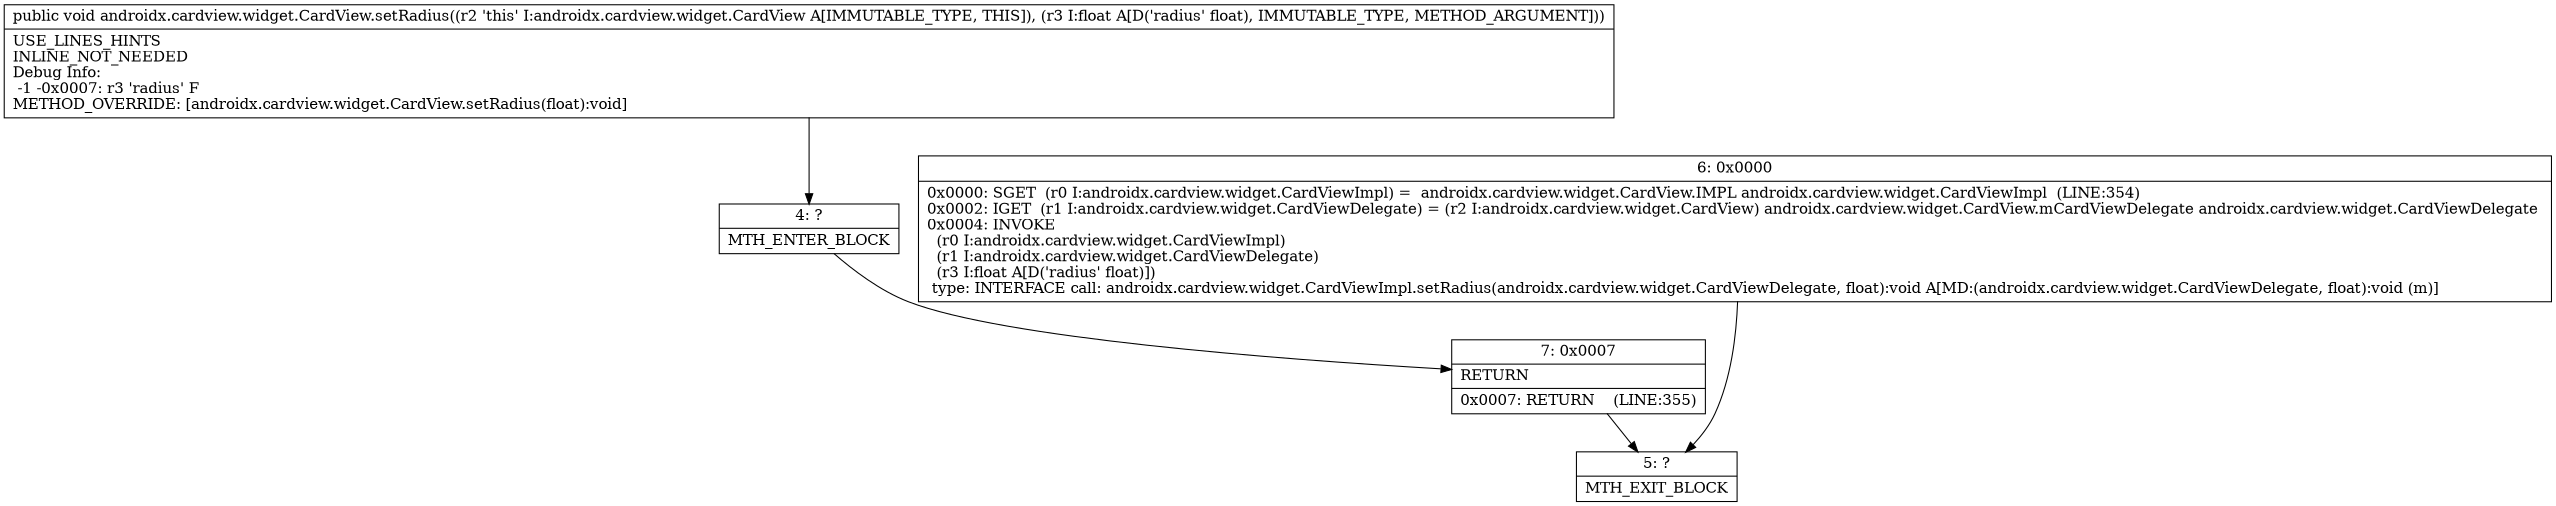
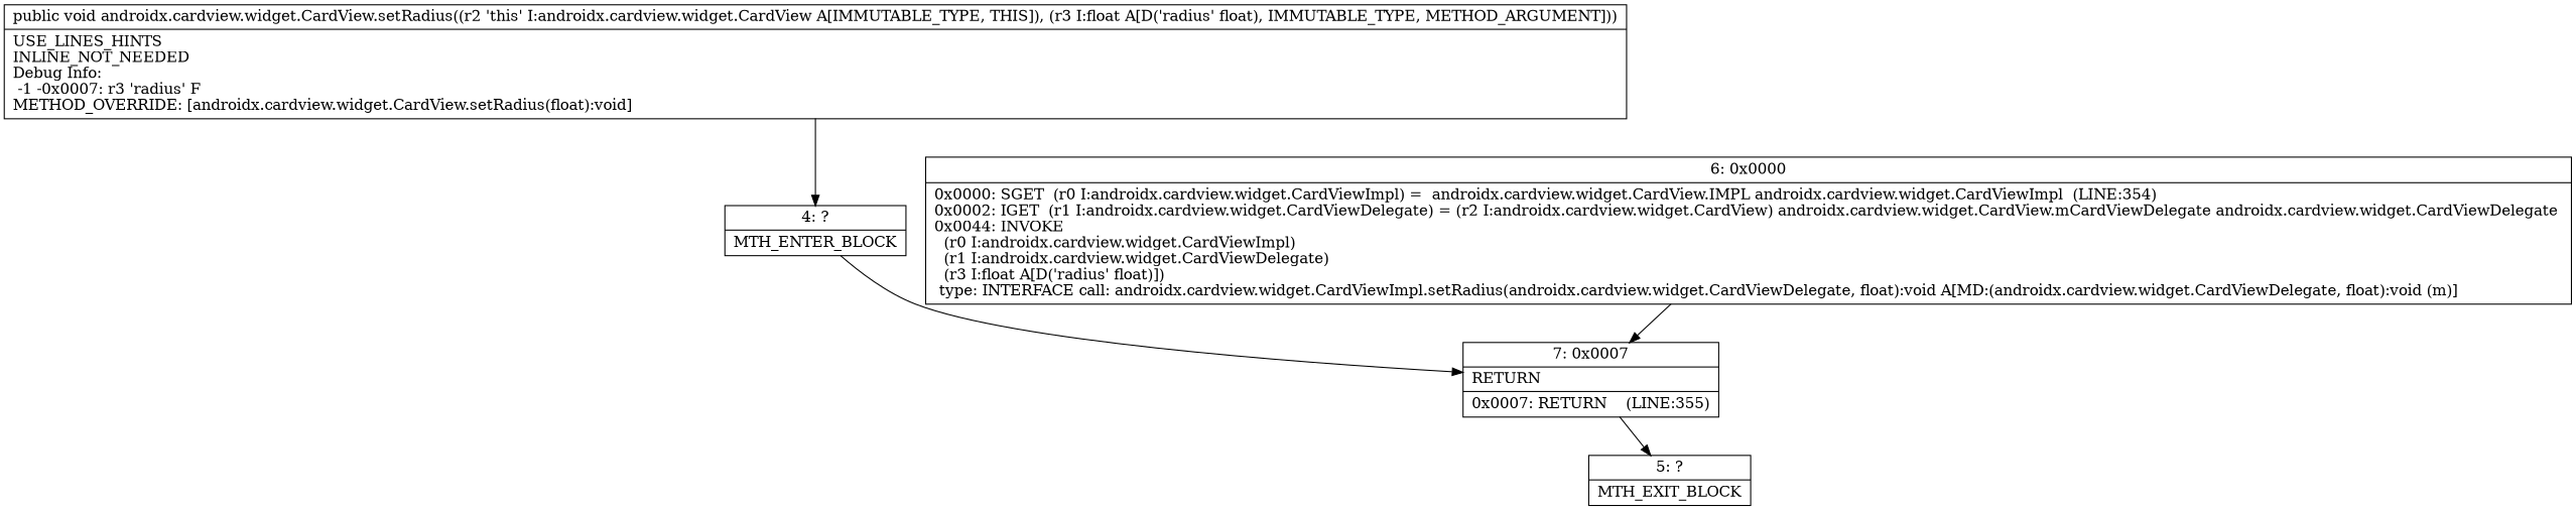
  digraph {
    node [shape=record]
    n1 [label="{4\:\ ?|MTH_ENTER_BLOCK\l}"]
    n2 [label="{7\:\ 0x0007|RETURN\l|0x0007: RETURN    (LINE:355)\l}"]
-   n3 [label="{6\:\ 0x0000|0x0000: SGET  (r0 I:androidx.cardview.widget.CardViewImpl) =  androidx.cardview.widget.CardView.IMPL androidx.cardview.widget.CardViewImpl  (LINE:354)\l0x0002: IGET  (r1 I:androidx.cardview.widget.CardViewDelegate) = (r2 I:androidx.cardview.widget.CardView) androidx.cardview.widget.CardView.mCardViewDelegate androidx.cardview.widget.CardViewDelegate \l0x0004: INVOKE  \l  (r0 I:androidx.cardview.widget.CardViewImpl)\l  (r1 I:androidx.cardview.widget.CardViewDelegate)\l  (r3 I:float A[D('radius' float)])\l type: INTERFACE call: androidx.cardview.widget.CardViewImpl.setRadius(androidx.cardview.widget.CardViewDelegate, float):void A[MD:(androidx.cardview.widget.CardViewDelegate, float):void (m)]\l}"]
+   n3 [label="{6\:\ 0x0000|0x0000: SGET  (r0 I:androidx.cardview.widget.CardViewImpl) =  androidx.cardview.widget.CardView.IMPL androidx.cardview.widget.CardViewImpl  (LINE:354)\l0x0002: IGET  (r1 I:androidx.cardview.widget.CardViewDelegate) = (r2 I:androidx.cardview.widget.CardView) androidx.cardview.widget.CardView.mCardViewDelegate androidx.cardview.widget.CardViewDelegate \l0x0044: INVOKE  \l  (r0 I:androidx.cardview.widget.CardViewImpl)\l  (r1 I:androidx.cardview.widget.CardViewDelegate)\l  (r3 I:float A[D('radius' float)])\l type: INTERFACE call: androidx.cardview.widget.CardViewImpl.setRadius(androidx.cardview.widget.CardViewDelegate, float):void A[MD:(androidx.cardview.widget.CardViewDelegate, float):void (m)]\l}"]
    n4 [label="{5\:\ ?|MTH_EXIT_BLOCK\l}"]
    n5 [label="{public void androidx.cardview.widget.CardView.setRadius((r2 'this' I:androidx.cardview.widget.CardView A[IMMUTABLE_TYPE, THIS]), (r3 I:float A[D('radius' float), IMMUTABLE_TYPE, METHOD_ARGUMENT]))  | USE_LINES_HINTS\lINLINE_NOT_NEEDED\lDebug Info:\l  \-1 \-0x0007: r3 'radius' F\lMETHOD_OVERRIDE: [androidx.cardview.widget.CardView.setRadius(float):void]\l}"]
    n1 -> n2
    n2 -> n4
-   n3 -> n4
+   n3 -> n2
    n5 -> n1
  }
